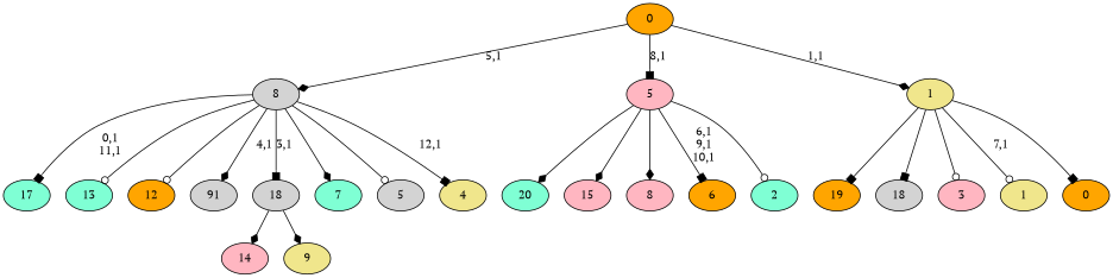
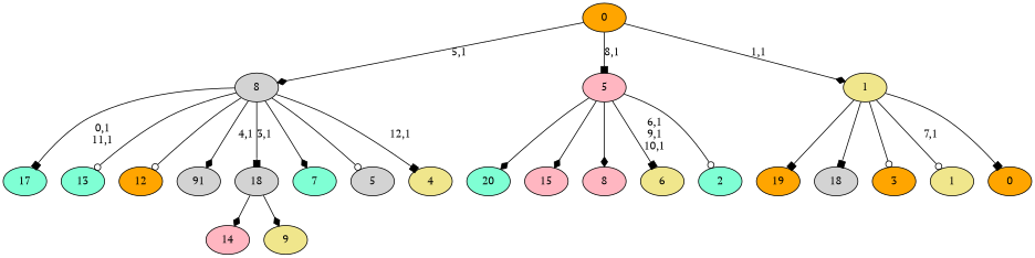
  digraph {
    fontname="PT Serif"
    node [fillcolor=aquamarine fontname="PT Serif" style=filled]
    edge [arrowhead=diamond fontname="PT Serif"]
    n1 [label=20]
    n2 [fillcolor=orange label=19]
    n3 [fillcolor=lightgrey label=18]
    n4 [label=17]
    n5 [fillcolor=lightpink label=15]
    n6 [fillcolor=lightpink label=14]
    n7 [label=13]
    n8 [fillcolor=orange label=12]
    n9 [fillcolor=lightgrey label=91]
    n10 [fillcolor=khaki label=9]
    18 [fillcolor=lightgrey]
    n12 [fillcolor=lightpink label=8]
    n13 [label=7]
-   n14 [fillcolor=orange label=6]
+   n14 [fillcolor=khaki label=6]
    n15 [fillcolor=lightgrey label=5]
    n16 [fillcolor=khaki label=4]
    8 [fillcolor=lightgrey]
-   n18 [fillcolor=lightpink label=3]
+   n18 [fillcolor=orange label=3]
    n19 [label=2]
    5 [fillcolor=lightpink]
    n21 [fillcolor=khaki label=1]
    n22 [fillcolor=orange label=0]
    1 [fillcolor=khaki]
    0 [fillcolor=orange]
    18 -> n6
    18 -> n10
    8 -> n4 [arrowhead=box label="0,1\n11,1"]
    8 -> n7 [arrowhead=odot]
    8 -> n8 [arrowhead=odot]
    8 -> n9 [label="4,1"]
    8 -> 18 [arrowhead=box label="3,1"]
    8 -> n13
    8 -> n15 [arrowhead=odot]
    8 -> n16 [arrowhead=box label="12,1"]
    5 -> n1
    5 -> n5
    5 -> n12
    5 -> n14 [arrowhead=box label="6,1\n9,1\n10,1"]
    5 -> n19 [arrowhead=odot]
    1 -> n2 [arrowhead=box]
    1 -> n3 [arrowhead=box]
    1 -> n18 [arrowhead=odot]
    1 -> n21 [arrowhead=odot label="7,1"]
    1 -> n22 [arrowhead=box]
    0 -> 8 [label="5,1"]
    0 -> 5 [arrowhead=box label="8,1"]
    0 -> 1 [label="1,1"]
  }
